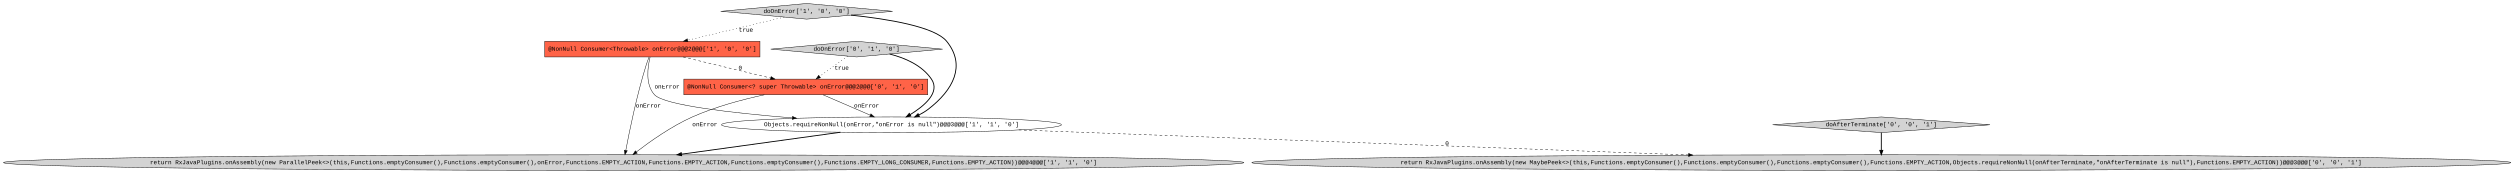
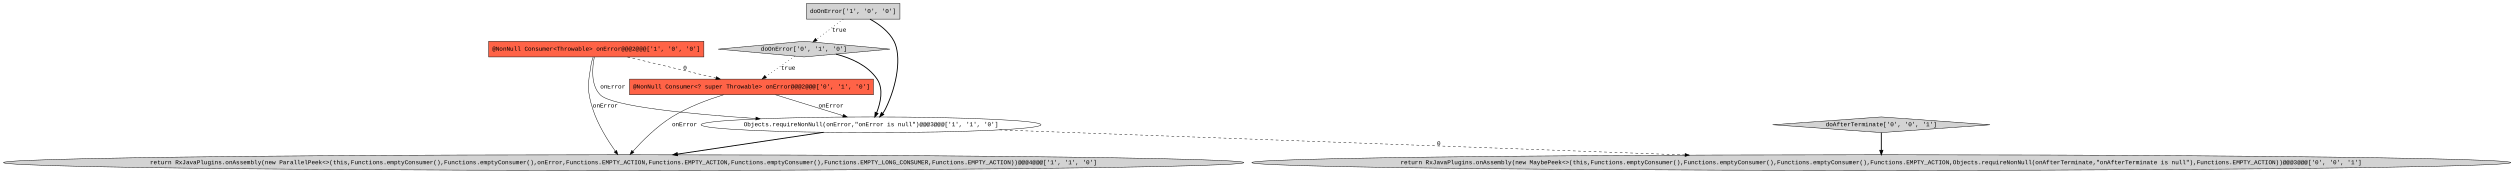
  digraph {
    fontname="Liberation Mono"
    node [fillcolor=lightgray fontname="Liberation Mono" shape=diamond style=filled]
    edge [fontname="Liberation Mono" style=bold]
-   n1 [label="doOnError['1', '0', '0']"]
+   n1 [label="doOnError['1', '0', '0']" shape=box]
    n2 [fillcolor=tomato label="@NonNull Consumer<Throwable> onError@@@2@@@['1', '0', '0']" shape=box]
    n3 [fillcolor=white label="Objects.requireNonNull(onError,\"onError is null\")@@@3@@@['1', '1', '0']" shape=ellipse]
    n4 [label="return RxJavaPlugins.onAssembly(new ParallelPeek<>(this,Functions.emptyConsumer(),Functions.emptyConsumer(),onError,Functions.EMPTY_ACTION,Functions.EMPTY_ACTION,Functions.emptyConsumer(),Functions.EMPTY_LONG_CONSUMER,Functions.EMPTY_ACTION))@@@4@@@['1', '1', '0']" shape=ellipse]
    n5 [fillcolor=tomato label="@NonNull Consumer<? super Throwable> onError@@@2@@@['0', '1', '0']" shape=box]
    n6 [label="return RxJavaPlugins.onAssembly(new MaybePeek<>(this,Functions.emptyConsumer(),Functions.emptyConsumer(),Functions.emptyConsumer(),Functions.EMPTY_ACTION,Objects.requireNonNull(onAfterTerminate,\"onAfterTerminate is null\"),Functions.EMPTY_ACTION))@@@3@@@['0', '0', '1']" shape=ellipse]
    n7 [label="doAfterTerminate['0', '0', '1']"]
    n8 [label="doOnError['0', '1', '0']"]
-   n1 -> n2 [label=true style=dotted]
+   n1 -> n8 [label=true style=dotted]
    n1 -> n3
    n2 -> n3 [label=onError style=solid]
    n2 -> n4 [label=onError style=solid]
    n2 -> n5 [label=0 style=dashed]
    n3 -> n4
    n3 -> n6 [label=0 style=dashed]
    n5 -> n3 [label=onError style=solid]
    n5 -> n4 [label=onError style=solid]
    n7 -> n6
    n8 -> n3
    n8 -> n5 [label=true style=dotted]
  }
